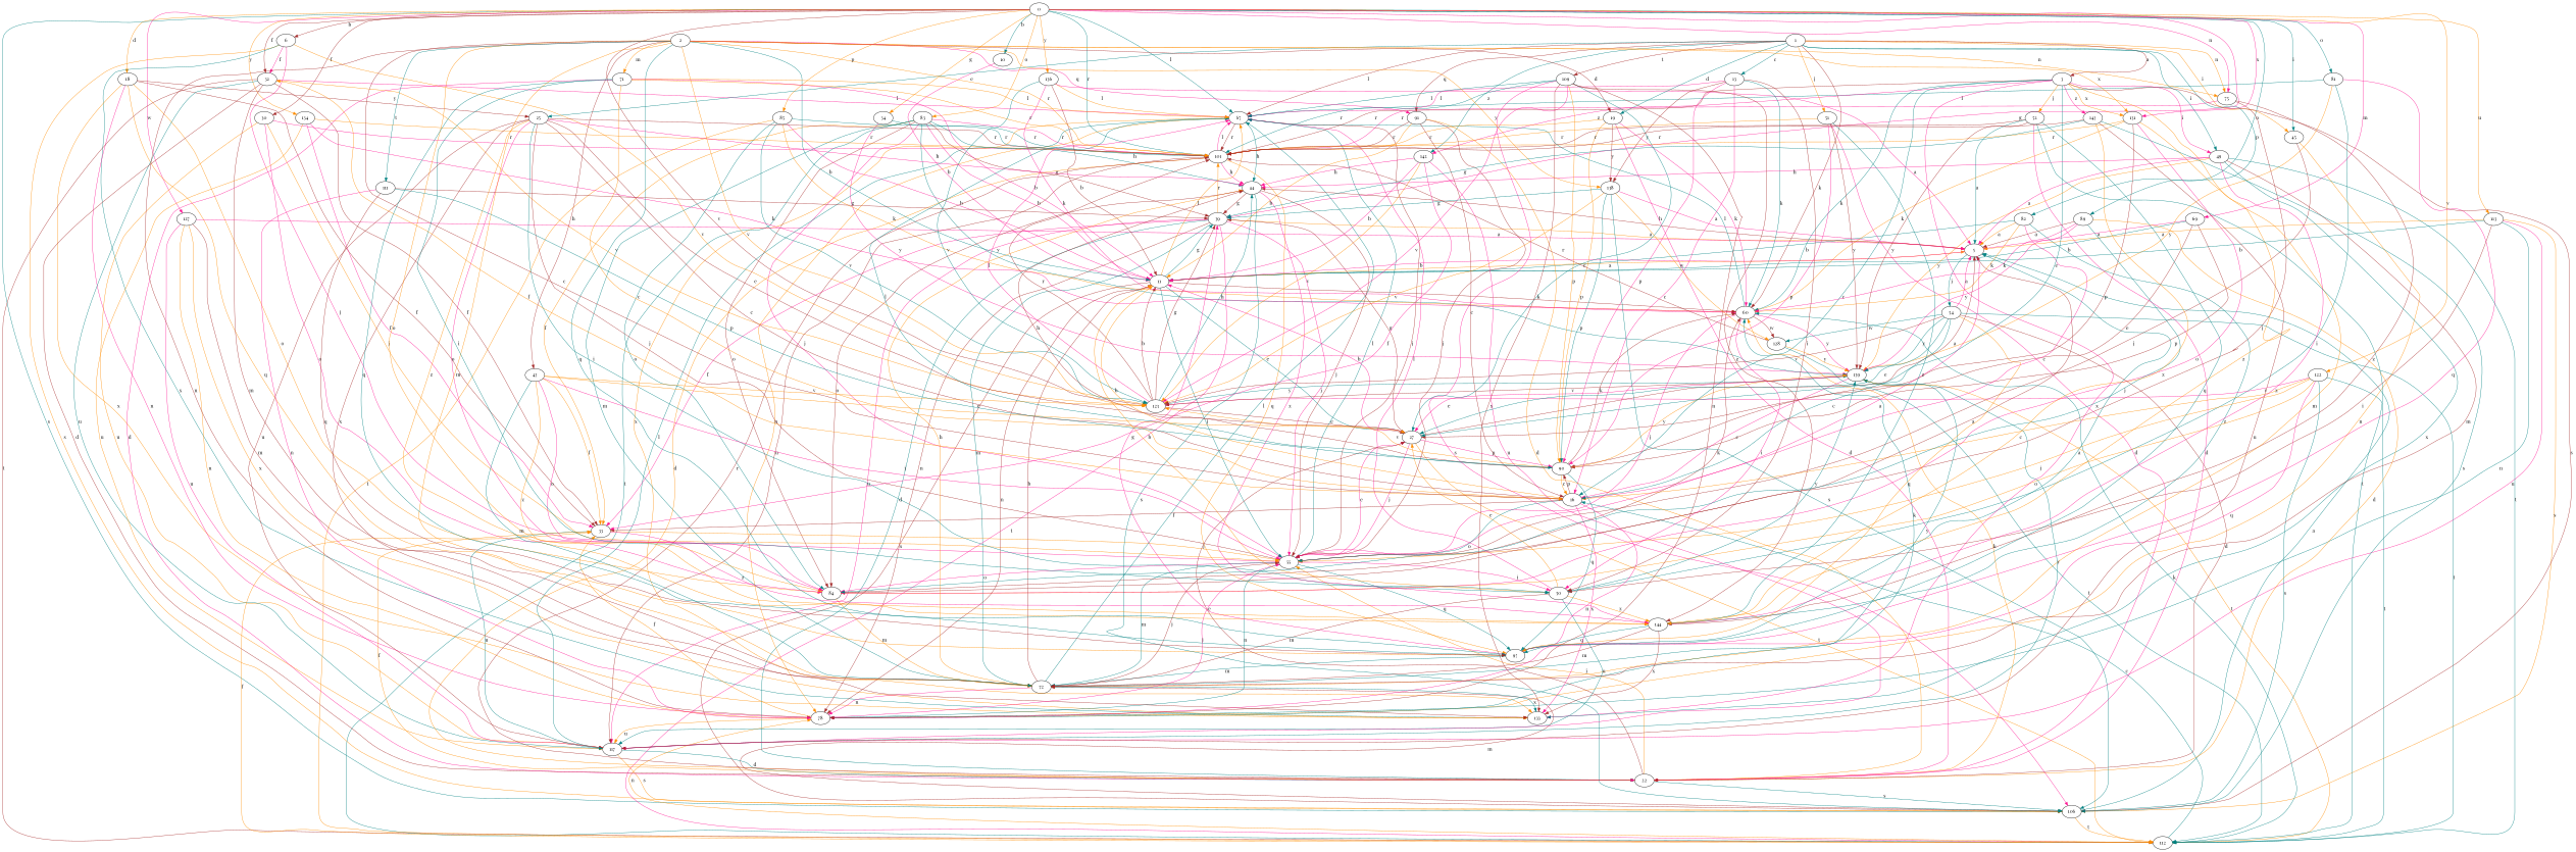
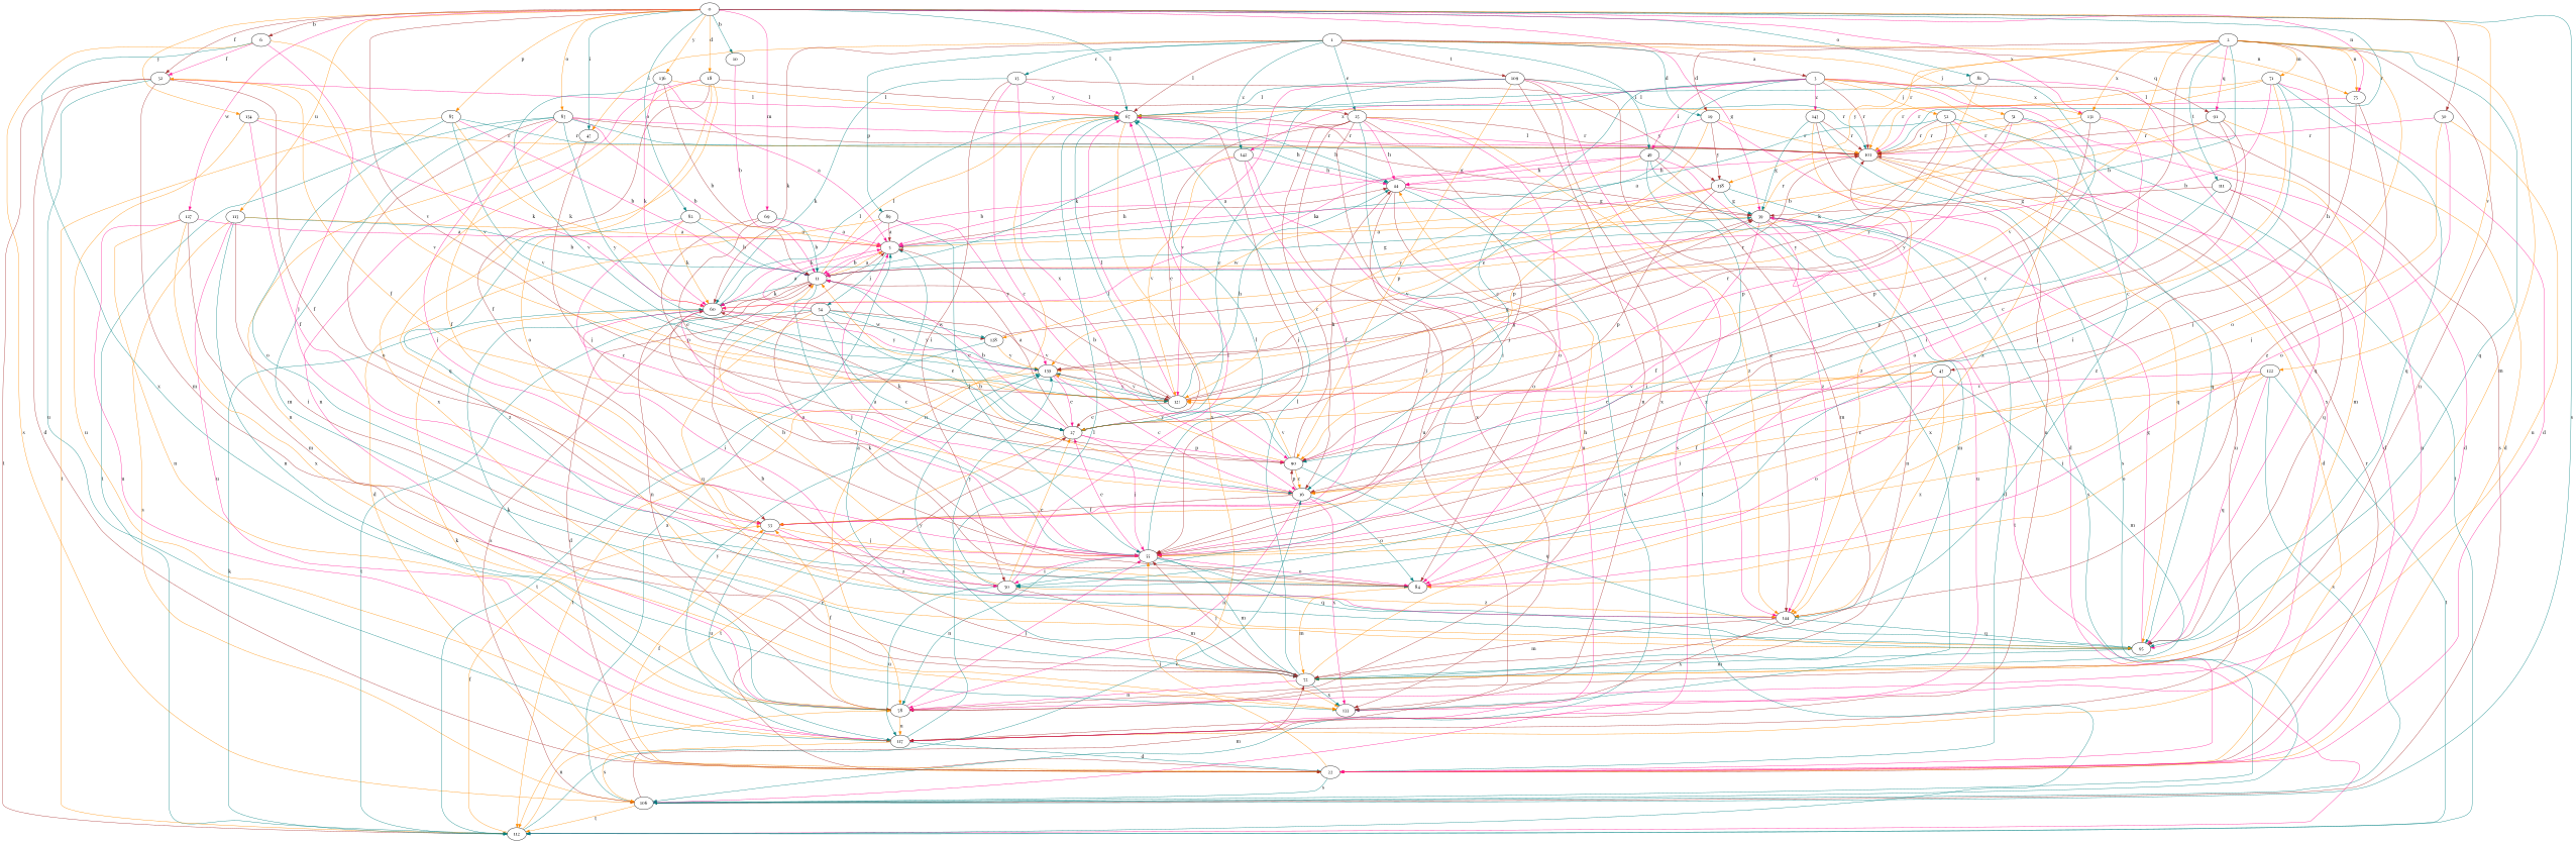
  strict digraph {
    fontname="Playfair Display"
    node [fontname="Playfair Display"]
    edge [color=darkorange fontname="Playfair Display"]
    0
    6
    10
    18
    30
    32
-   34
    39
    45
    67
    69
    75
    81
    82
    83
    85
    101
    106
    113
    122
    123
    127
    131
    134
    136
    133
    55
    11
    25
    78
    84
    95
    33
    117
    72
    22
    112
    139
    5
    44
    27
    90
    144
    50
    60
    16
    1
    3
    13
    19
    49
    51
    89
    91
    109
    142
    52
    143
    138
    128
    2
    43
    71
    111
    54
    0 -> 6 [color=brown label=b]
    0 -> 10 [color=teal label=b]
    0 -> 18 [label=d]
    0 -> 30 [color=brown label=f]
    0 -> 32 [color=brown label=f]
-   0 -> 34 [label=g]
    0 -> 39 [color=deeppink label=g]
    0 -> 45 [color=teal label=i]
    0 -> 67 [color=teal label=l]
    0 -> 69 [color=deeppink label=m]
    0 -> 75 [color=deeppink label=n]
    0 -> 81 [color=teal label=o]
    0 -> 82 [color=teal label=o]
    0 -> 83 [label=o]
    0 -> 85 [label=p]
    0 -> 101 [color=teal label=r]
    0 -> 106 [color=teal label=s]
    0 -> 113 [label=u]
    0 -> 122 [label=v]
    0 -> 123 [color=brown label=v]
    0 -> 127 [color=deeppink label=w]
    0 -> 131 [color=deeppink label=x]
    0 -> 134 [label=y]
    0 -> 136 [label=y]
    6 -> 32 [color=deeppink label=f]
    6 -> 106 [label=s]
    6 -> 123 [label=v]
    6 -> 133 [color=teal label=x]
    6 -> 55 [color=deeppink label=j]
    10 -> 11 [color=deeppink label=b]
    18 -> 133 [label=x]
    18 -> 25 [color=brown label=y]
    18 -> 78 [color=deeppink label=n]
    18 -> 84 [label=o]
    18 -> 95 [label=q]
    18 -> 33 [color=brown label=f]
    30 -> 101 [color=deeppink label=r]
    30 -> 55 [label=j]
    30 -> 84 [color=deeppink label=o]
    30 -> 117 [label=u]
    32 -> 67 [color=deeppink label=l]
    32 -> 123 [label=v]
    32 -> 33 [color=brown label=f]
    32 -> 117 [color=teal label=u]
    32 -> 72 [color=brown label=m]
    32 -> 22 [color=brown label=d]
    32 -> 112 [color=brown label=t]
-   34 -> 101 [color=teal label=r]
-   34 -> 139 [color=deeppink label=y]
    39 -> 101 [label=r]
    39 -> 55 [color=deeppink label=j]
    39 -> 78 [color=brown label=n]
    39 -> 33 [color=deeppink label=f]
    39 -> 117 [color=deeppink label=u]
    39 -> 72 [color=teal label=m]
    39 -> 22 [color=teal label=d]
    39 -> 112 [color=deeppink label=t]
    39 -> 5 [label=a]
    45 -> 55 [color=brown label=j]
    45 -> 78 [label=n]
    67 -> 101 [color=brown label=r]
    67 -> 133 [label=x]
    67 -> 55 [color=brown label=j]
    67 -> 78 [label=n]
    67 -> 44 [color=teal label=h]
    69 -> 11 [color=teal label=b]
    69 -> 5 [color=deeppink label=a]
    69 -> 27 [color=brown label=e]
    69 -> 90 [color=brown label=p]
    75 -> 101 [color=deeppink label=r]
    75 -> 55 [color=brown label=j]
    75 -> 144 [color=brown label=z]
    81 -> 67 [color=teal label=l]
    81 -> 95 [color=deeppink label=q]
    81 -> 139 [label=y]
    81 -> 50 [color=teal label=i]
    82 -> 11 [color=teal label=b]
    82 -> 5 [label=a]
    82 -> 144 [color=teal label=z]
    82 -> 60 [label=k]
    82 -> 16 [color=deeppink label=c]
    83 -> 39 [color=brown label=g]
    83 -> 101 [color=deeppink label=r]
    83 -> 55 [color=deeppink label=j]
    83 -> 11 [color=deeppink label=b]
    83 -> 84 [color=brown label=o]
    83 -> 33 [label=f]
    83 -> 72 [color=teal label=m]
    83 -> 112 [color=teal label=t]
    83 -> 139 [color=teal label=y]
    83 -> 44 [color=teal label=h]
    85 -> 101 [color=teal label=r]
    85 -> 123 [color=teal label=v]
    85 -> 11 [color=deeppink label=b]
    85 -> 84 [color=teal label=o]
    85 -> 112 [label=t]
    85 -> 60 [label=k]
    101 -> 67 [color=deeppink label=l]
    101 -> 95 [label=q]
    101 -> 117 [color=brown label=u]
    101 -> 22 [label=d]
    101 -> 44 [color=deeppink label=h]
    106 -> 72 [color=brown label=m]
    106 -> 112 [label=t]
    106 -> 5 [color=teal label=a]
    113 -> 106 [label=s]
    113 -> 11 [color=teal label=b]
    113 -> 78 [color=teal label=n]
    113 -> 117 [color=deeppink label=u]
    113 -> 5 [label=a]
    113 -> 50 [color=brown label=i]
    122 -> 106 [color=teal label=s]
    122 -> 123 [color=deeppink label=v]
    122 -> 55 [label=j]
    122 -> 84 [label=o]
    122 -> 95 [color=deeppink label=q]
    122 -> 112 [color=teal label=t]
    122 -> 16 [label=c]
    123 -> 39 [color=brown label=g]
    123 -> 67 [color=deeppink label=l]
    123 -> 101 [color=brown label=r]
    123 -> 11 [color=brown label=b]
    123 -> 139 [color=teal label=y]
    123 -> 44 [color=teal label=h]
    123 -> 27 [color=brown label=e]
    127 -> 133 [label=x]
    127 -> 78 [label=n]
    127 -> 117 [color=deeppink label=u]
    127 -> 72 [color=brown label=m]
    127 -> 5 [color=deeppink label=a]
    131 -> 101 [label=r]
    131 -> 84 [color=deeppink label=o]
    131 -> 72 [label=m]
    131 -> 90 [color=brown label=p]
    131 -> 60 [label=k]
    134 -> 101 [label=r]
    134 -> 33 [color=deeppink label=f]
    134 -> 117 [label=u]
    134 -> 60 [color=deeppink label=k]
    136 -> 67 [label=l]
    136 -> 123 [color=teal label=v]
    136 -> 11 [color=brown label=b]
    136 -> 5 [color=deeppink label=a]
    136 -> 60 [color=deeppink label=k]
    55 -> 67 [color=teal label=l]
    55 -> 78 [color=teal label=n]
    55 -> 84 [color=deeppink label=o]
    55 -> 95 [color=teal label=q]
    55 -> 72 [color=teal label=m]
    55 -> 5 [color=deeppink label=a]
    55 -> 27 [color=deeppink label=e]
    55 -> 50 [color=deeppink label=i]
    11 -> 39 [color=teal label=g]
    11 -> 67 [label=l]
    11 -> 106 [color=brown label=s]
    11 -> 55 [color=teal label=j]
    11 -> 78 [color=brown label=n]
    11 -> 5 [label=a]
    11 -> 27 [color=teal label=e]
    11 -> 60 [color=brown label=k]
    25 -> 101 [color=brown label=r]
    25 -> 133 [color=brown label=x]
    25 -> 55 [color=brown label=j]
    25 -> 84 [color=deeppink label=o]
    25 -> 117 [color=brown label=u]
    25 -> 44 [color=deeppink label=h]
    25 -> 27 [color=brown label=e]
    25 -> 144 [label=z]
    25 -> 50 [color=teal label=i]
    25 -> 16 [color=brown label=c]
    78 -> 55 [color=deeppink label=j]
    78 -> 33 [label=f]
    78 -> 117 [label=u]
    78 -> 60 [color=teal label=k]
    84 -> 72 [label=m]
    84 -> 5 [color=brown label=a]
    84 -> 60 [color=brown label=k]
    95 -> 39 [color=deeppink label=g]
    95 -> 72 [color=teal label=m]
    95 -> 5 [color=teal label=a]
    33 -> 55 [label=j]
    33 -> 117 [color=teal label=u]
    33 -> 144 [color=deeppink label=z]
    117 -> 67 [color=teal label=l]
    117 -> 106 [label=s]
    117 -> 22 [color=teal label=d]
    117 -> 139 [color=teal label=y]
    72 -> 67 [color=teal label=l]
    72 -> 133 [color=teal label=x]
    72 -> 55 [color=brown label=j]
    72 -> 11 [color=brown label=b]
    72 -> 78 [color=deeppink label=n]
    72 -> 139 [color=teal label=y]
    72 -> 44 [label=h]
    22 -> 101 [color=brown label=r]
    22 -> 106 [color=teal label=s]
    22 -> 55 [label=j]
    22 -> 33 [label=f]
    22 -> 27 [color=brown label=e]
    22 -> 60 [label=k]
    112 -> 78 [label=n]
    112 -> 33 [label=f]
    112 -> 60 [color=teal label=k]
    112 -> 16 [color=teal label=c]
    139 -> 123 [color=brown label=v]
    139 -> 112 [label=t]
    139 -> 27 [color=deeppink label=e]
    139 -> 16 [color=deeppink label=c]
    5 -> 11 [color=deeppink label=b]
    5 -> 44 [color=brown label=h]
    5 -> 54 [color=teal label=j]
    44 -> 39 [color=brown label=g]
    44 -> 106 [color=teal label=s]
    44 -> 55 [color=brown label=j]
    44 -> 84 [color=brown label=o]
    44 -> 144 [color=deeppink label=z]
    27 -> 39 [color=brown label=g]
    27 -> 55 [color=deeppink label=j]
    27 -> 11 [color=deeppink label=b]
    27 -> 112 [label=t]
    27 -> 5 [color=brown label=a]
    27 -> 90 [color=deeppink label=p]
    90 -> 67 [color=teal label=l]
    90 -> 123 [label=v]
    90 -> 95 [color=teal label=q]
    90 -> 139 [label=y]
    90 -> 44 [color=brown label=h]
    90 -> 60 [color=brown label=k]
    90 -> 16 [label=c]
    144 -> 133 [color=brown label=x]
    144 -> 95 [color=teal label=q]
    144 -> 72 [color=brown label=m]
    50 -> 67 [color=deeppink label=l]
    50 -> 11 [label=b]
    50 -> 117 [color=teal label=u]
    50 -> 72 [color=brown label=m]
    50 -> 139 [color=teal label=y]
    50 -> 27 [label=e]
    50 -> 144 [label=z]
    60 -> 67 [color=teal label=l]
    60 -> 55 [color=deeppink label=j]
    60 -> 139 [color=deeppink label=y]
    60 -> 50 [color=deeppink label=i]
    60 -> 128 [color=brown label=w]
    16 -> 32 [label=f]
    16 -> 133 [color=deeppink label=x]
    16 -> 11 [label=b]
    16 -> 78 [color=deeppink label=n]
    16 -> 84 [color=teal label=o]
    16 -> 33 [color=brown label=f]
    16 -> 90 [color=brown label=p]
    1 -> 45 [label=i]
    1 -> 67 [color=brown label=l]
    1 -> 75 [label=n]
    1 -> 25 [color=teal label=e]
    1 -> 60 [color=brown label=k]
    1 -> 3 [color=brown label=a]
    1 -> 13 [color=teal label=c]
    1 -> 19 [color=teal label=d]
    1 -> 49 [color=teal label=i]
    1 -> 51 [label=j]
    1 -> 89 [color=teal label=p]
    1 -> 91 [color=brown label=q]
    1 -> 109 [color=brown label=t]
    1 -> 142 [color=teal label=z]
    3 -> 101 [color=brown label=r]
    3 -> 106 [color=brown label=s]
    3 -> 131 [label=x]
    3 -> 133 [color=deeppink label=x]
    3 -> 27 [color=teal label=e]
    3 -> 144 [label=z]
    3 -> 60 [color=teal label=k]
    3 -> 16 [color=teal label=c]
    3 -> 49 [color=deeppink label=i]
    3 -> 142 [color=deeppink label=z]
    3 -> 52 [label=j]
    3 -> 143 [color=deeppink label=z]
    13 -> 67 [color=deeppink label=l]
-   13 -> 90 [color=deeppink label=p]
+   13 -> 90 [color=deeppink label=x]
    13 -> 50 [color=brown label=i]
    13 -> 60 [color=teal label=k]
    13 -> 16 [color=deeppink label=c]
    13 -> 138 [color=brown label=y]
    19 -> 101 [label=r]
    19 -> 22 [color=deeppink label=d]
    19 -> 90 [label=p]
    19 -> 60 [color=deeppink label=k]
    19 -> 138 [color=brown label=y]
    49 -> 133 [color=teal label=x]
    49 -> 72 [color=brown label=m]
    49 -> 112 [color=teal label=t]
    49 -> 139 [label=y]
    49 -> 5 [color=deeppink label=a]
    49 -> 44 [color=deeppink label=h]
    49 -> 144 [color=deeppink label=z]
    51 -> 101 [label=r]
    51 -> 22 [color=deeppink label=d]
    51 -> 139 [color=brown label=y]
    51 -> 90 [color=deeppink label=p]
    51 -> 144 [color=teal label=z]
    89 -> 55 [color=teal label=j]
    89 -> 22 [label=d]
    89 -> 139 [color=deeppink label=y]
    89 -> 5 [color=brown label=a]
    89 -> 60 [color=deeppink label=k]
    91 -> 101 [color=brown label=r]
    91 -> 55 [color=brown label=j]
    91 -> 11 [label=b]
    91 -> 22 [label=d]
    91 -> 16 [color=brown label=c]
    109 -> 67 [color=teal label=l]
    109 -> 101 [color=teal label=r]
    109 -> 106 [color=deeppink label=s]
    109 -> 123 [color=deeppink label=v]
    109 -> 133 [color=brown label=x]
    109 -> 78 [color=brown label=n]
    109 -> 27 [color=teal label=e]
    109 -> 90 [label=p]
    109 -> 144 [color=brown label=z]
    142 -> 123 [label=v]
    142 -> 11 [color=deeppink label=b]
    142 -> 33 [color=deeppink label=f]
    142 -> 117 [color=deeppink label=u]
    142 -> 44 [color=deeppink label=h]
    52 -> 101 [color=brown label=r]
    52 -> 95 [color=teal label=q]
    52 -> 22 [color=deeppink label=d]
    52 -> 112 [color=teal label=t]
    52 -> 139 [color=brown label=y]
    52 -> 5 [color=teal label=a]
    143 -> 39 [color=teal label=g]
    143 -> 101 [color=brown label=r]
    143 -> 106 [color=teal label=s]
    143 -> 117 [color=brown label=u]
    143 -> 144 [label=z]
    138 -> 39 [color=teal label=g]
    138 -> 106 [color=teal label=s]
    138 -> 123 [label=v]
    138 -> 5 [color=deeppink label=a]
-   138 -> 90 [color=teal label=p]
+   138 -> 90 [color=brown label=p]
    138 -> 128 [label=w]
    128 -> 101 [color=brown label=r]
    128 -> 112 [color=teal label=t]
    128 -> 139 [label=y]
    2 -> 75 [label=n]
    2 -> 101 [label=r]
    2 -> 123 [label=v]
    2 -> 131 [label=x]
    2 -> 11 [color=teal label=b]
    2 -> 78 [color=brown label=n]
    2 -> 84 [label=o]
    2 -> 95 [color=teal label=q]
    2 -> 72 [label=m]
    2 -> 16 [color=brown label=c]
    2 -> 19 [color=brown label=d]
    2 -> 91 [color=deeppink label=q]
    2 -> 138 [label=y]
    2 -> 43 [color=brown label=h]
    2 -> 71 [label=m]
    2 -> 111 [color=teal label=t]
    43 -> 123 [label=v]
    43 -> 55 [color=deeppink label=j]
    43 -> 84 [color=deeppink label=o]
    43 -> 33 [label=f]
    43 -> 72 [color=teal label=m]
    43 -> 27 [label=e]
    43 -> 144 [label=z]
    71 -> 67 [label=l]
    71 -> 101 [label=r]
    71 -> 11 [color=deeppink label=b]
    71 -> 95 [color=teal label=q]
    71 -> 22 [color=deeppink label=d]
    71 -> 50 [color=teal label=i]
    71 -> 16 [label=c]
    111 -> 39 [color=brown label=g]
    111 -> 78 [color=deeppink label=n]
    111 -> 95 [color=brown label=q]
    111 -> 90 [color=teal label=p]
    54 -> 123 [color=brown label=v]
    54 -> 95 [label=q]
    54 -> 22 [color=brown label=d]
    54 -> 112 [color=teal label=t]
    54 -> 139 [color=teal label=y]
    54 -> 5 [color=deeppink label=a]
    54 -> 27 [color=teal label=e]
    54 -> 16 [color=teal label=c]
    54 -> 128 [color=teal label=w]
  }
